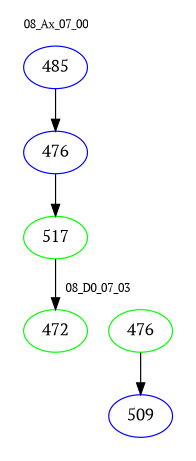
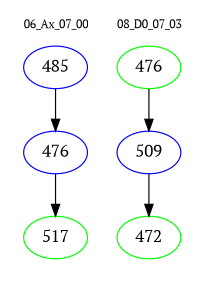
  digraph {
    fontname="PT Serif"
    node [color=blue fontname="PT Serif"]
    edge [color=black fontname="PT Serif"]
    n1 [label=485]
    n2 [label=476]
    n3 [color=green label=517]
    n4 [color=green label=476]
    n5 [label=509]
    n6 [color=green label=472]
    subgraph cluster_1 {
      color=white
      fontsize=10
-     label="08_Ax_07_00"
+     label="06_Ax_07_00"
      n1
      n2
      n3
    }
    subgraph cluster_2 {
      color=white
      fontsize=10
      label="08_D0_07_03"
      n4
      n5
      n6
    }
    n1 -> n2
    n2 -> n3
    n4 -> n5
-   n3 -> n6
+   n5 -> n6
  }
